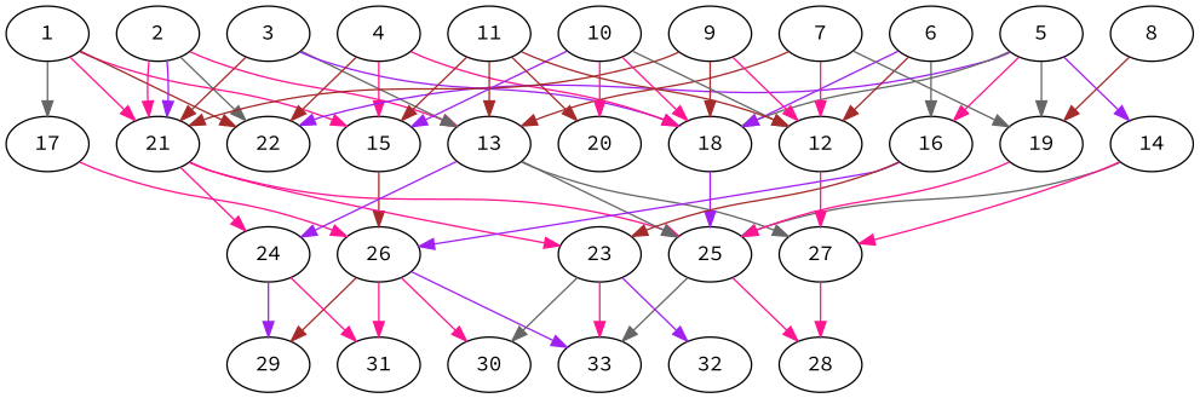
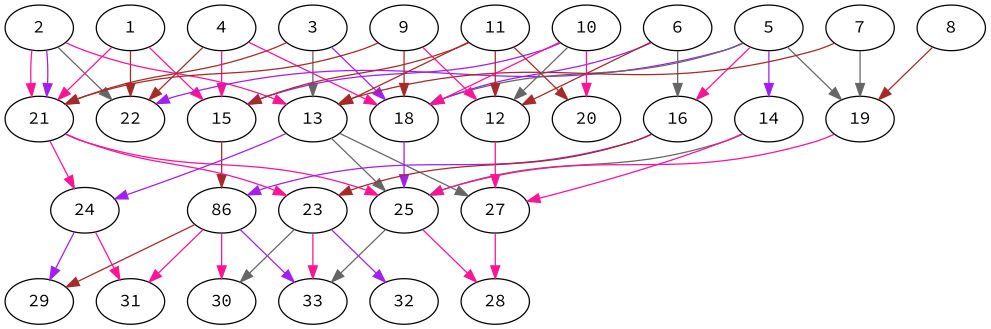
  digraph {
    fontname="Source Code Pro"
    node [alpha=0.10 fontname="Source Code Pro"]
    edge [color=deeppink fontname="Source Code Pro"]
    1 [alpha=0.01 expect_size=306444208822194816]
    15 [alpha=0.15 expect_size=36651415650423088]
-   17 [alpha=0.01 expect_size=435261417252723776]
    21 [alpha=0.17 expect_size=8560901908548550656]
    22 [expect_size=1243840790737551]
-   26 [alpha=0.09 expect_size=448293274007480768]
+   26 [alpha=0.09 expect_size=448293274007480768 label=86]
    24 [alpha=0.02 expect_size=566280078203021]
    25 [alpha=0.07 expect_size=54232750954652]
    23 [alpha=0.04 expect_size=9721964692779302912]
    29 [alpha=0.13 expect_size=23897419861414903808]
    31 [alpha=0.12 expect_size=4537775032721473536]
    30 [alpha=0.04 expect_size=247975260983394304000]
    33 [alpha=0.18 expect_size=627102284711863]
    28 [alpha=0.00 expect_size=309821490324704384]
    32 [alpha=0.09 expect_size=151865971528439968]
    2 [alpha=0.07 expect_size=63575876948519]
    13 [expect_size=519358964311463104]
    27 [alpha=0.08 expect_size=1099717249335296000]
    3 [alpha=0.11 expect_size=137908138828606240]
    18 [expect_size=1313364187213633]
    4 [alpha=0.19 expect_size=150452616967705591808]
    5 [expect_size=9725894714934750]
    14 [alpha=0.13 expect_size=3441182504821308]
    16 [alpha=0.06 expect_size=238475346301681664000]
    19 [alpha=0.13 expect_size=124698007357385342976]
    6 [alpha=0.14 expect_size=84961235366993461248]
    12 [alpha=0.16 expect_size=205196632811541376]
    7 [alpha=0.15 expect_size=210892476127025]
    8 [alpha=0.02 expect_size=109482237983366000]
    9 [alpha=0.09 expect_size=20220035052597149696]
    10 [alpha=0.15 expect_size=48314866526104840]
    20 [alpha=0.03 expect_size=993561727983598]
    11 [alpha=0.19 expect_size=3889670224084992000]
    1 -> 15
-   1 -> 17 [color=gray40]
    1 -> 21
    1 -> 22 [color=brown]
    15 -> 26 [color=brown]
-   17 -> 26
    21 -> 24
    21 -> 25
    21 -> 23
    26 -> 29 [color=brown]
    26 -> 31
    26 -> 30
    26 -> 33 [color=purple]
    24 -> 29 [color=purple]
    24 -> 31
    25 -> 33 [color=gray40]
    25 -> 28
    23 -> 30 [color=gray40]
    23 -> 33
    23 -> 32 [color=purple]
    2 -> 21
    2 -> 21 [color=purple]
    2 -> 22 [color=gray40]
    2 -> 13
    13 -> 24 [color=purple]
    13 -> 25 [color=gray40]
    13 -> 27 [color=gray40]
    27 -> 28
    3 -> 21 [color=brown]
    3 -> 13 [color=gray40]
    3 -> 18 [color=purple]
    18 -> 25 [color=purple]
    4 -> 15
    4 -> 22 [color=brown]
    4 -> 18
    5 -> 22 [color=purple]
    5 -> 18 [color=gray40]
    5 -> 14 [color=purple]
    5 -> 16
    5 -> 19 [color=gray40]
    14 -> 25 [color=gray40]
    14 -> 27
    16 -> 26 [color=purple]
    16 -> 23 [color=brown]
    19 -> 25
    6 -> 18 [color=purple]
    6 -> 16 [color=gray40]
    6 -> 12 [color=brown]
    12 -> 27
    7 -> 13 [color=brown]
    7 -> 19 [color=gray40]
-   7 -> 12
    8 -> 19 [color=brown]
    9 -> 21 [color=brown]
    9 -> 18 [color=brown]
    9 -> 12
    10 -> 15 [color=purple]
    10 -> 18
    10 -> 12 [color=gray40]
    10 -> 20
    11 -> 15 [color=brown]
    11 -> 13 [color=brown]
    11 -> 12 [color=brown]
    11 -> 20 [color=brown]
  }
